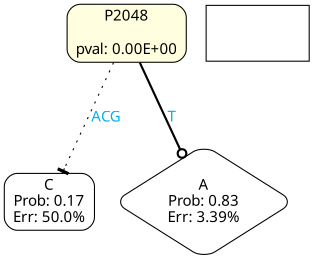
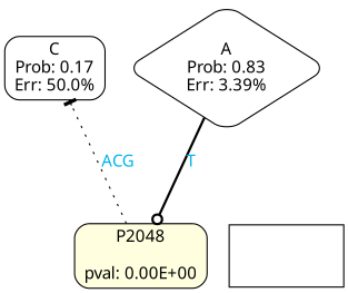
  digraph {
    fontname="Noto Sans"
    ranksep=equally
    splines=polylines
    node [color=black fillcolor=white fontname="Noto Sans" shape=box style="filled, rounded"]
    edge [fontcolor=deepskyblue2 fontname="Noto Sans"]
    n1 [label="C\nProb: 0.17\nErr: 50.0%"]
    n2 [label="A\nProb: 0.83\nErr: 3.39%" shape=diamond]
    n3 [align=left fontcolor=white fontsize=10 label="Response : P540\nClasses: A|C|G|T\nIn ACC: 0.89\nOut ACC: 0.85\n" style=filled]
    n4 [fillcolor=lightyellow label="P2048\n\npval: 0.00E+00"]
    subgraph sub_1 {
      rank=same
      n1
      n2
    }
    subgraph sub_2 {
      rank=same
      n3
      n4
    }
    n4 -> n1 [arrowhead=tee label=ACG style=dotted]
-   n4 -> n2 [arrowhead=odot label=T style=bold]
+   n2 -> n4 [arrowhead=odot label=T style=bold]
  }
